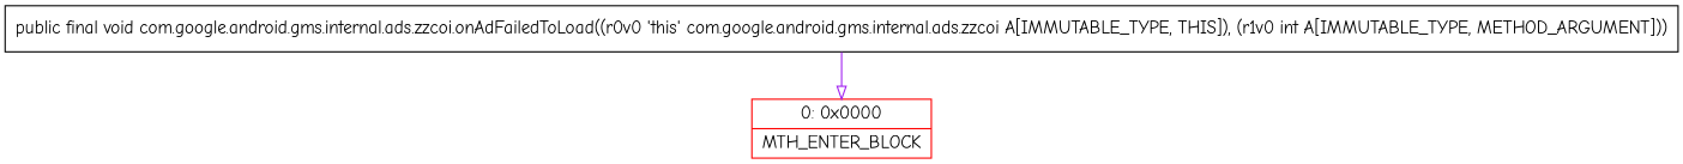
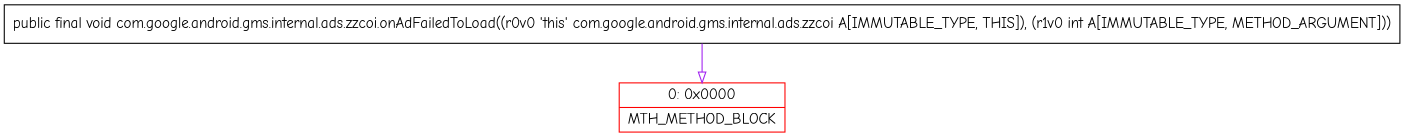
  digraph {
    fontname="Comic Neue"
    node [shape=record fontname="Comic Neue"]
-   n1 [color=red label="{0\:\ 0x0000|MTH_ENTER_BLOCK\l}"]
+   n1 [color=red label="{0\:\ 0x0000|MTH_METHOD_BLOCK\l}"]
    n2 [label="{public final void com.google.android.gms.internal.ads.zzcoi.onAdFailedToLoad((r0v0 'this' com.google.android.gms.internal.ads.zzcoi A[IMMUTABLE_TYPE, THIS]), (r1v0 int A[IMMUTABLE_TYPE, METHOD_ARGUMENT])) }"]
    subgraph cluster_1 {
      label="R(0)"
    }
    n2 -> n1 [color=purple style=solid arrowhead=onormal fontname="Comic Neue"]
  }
